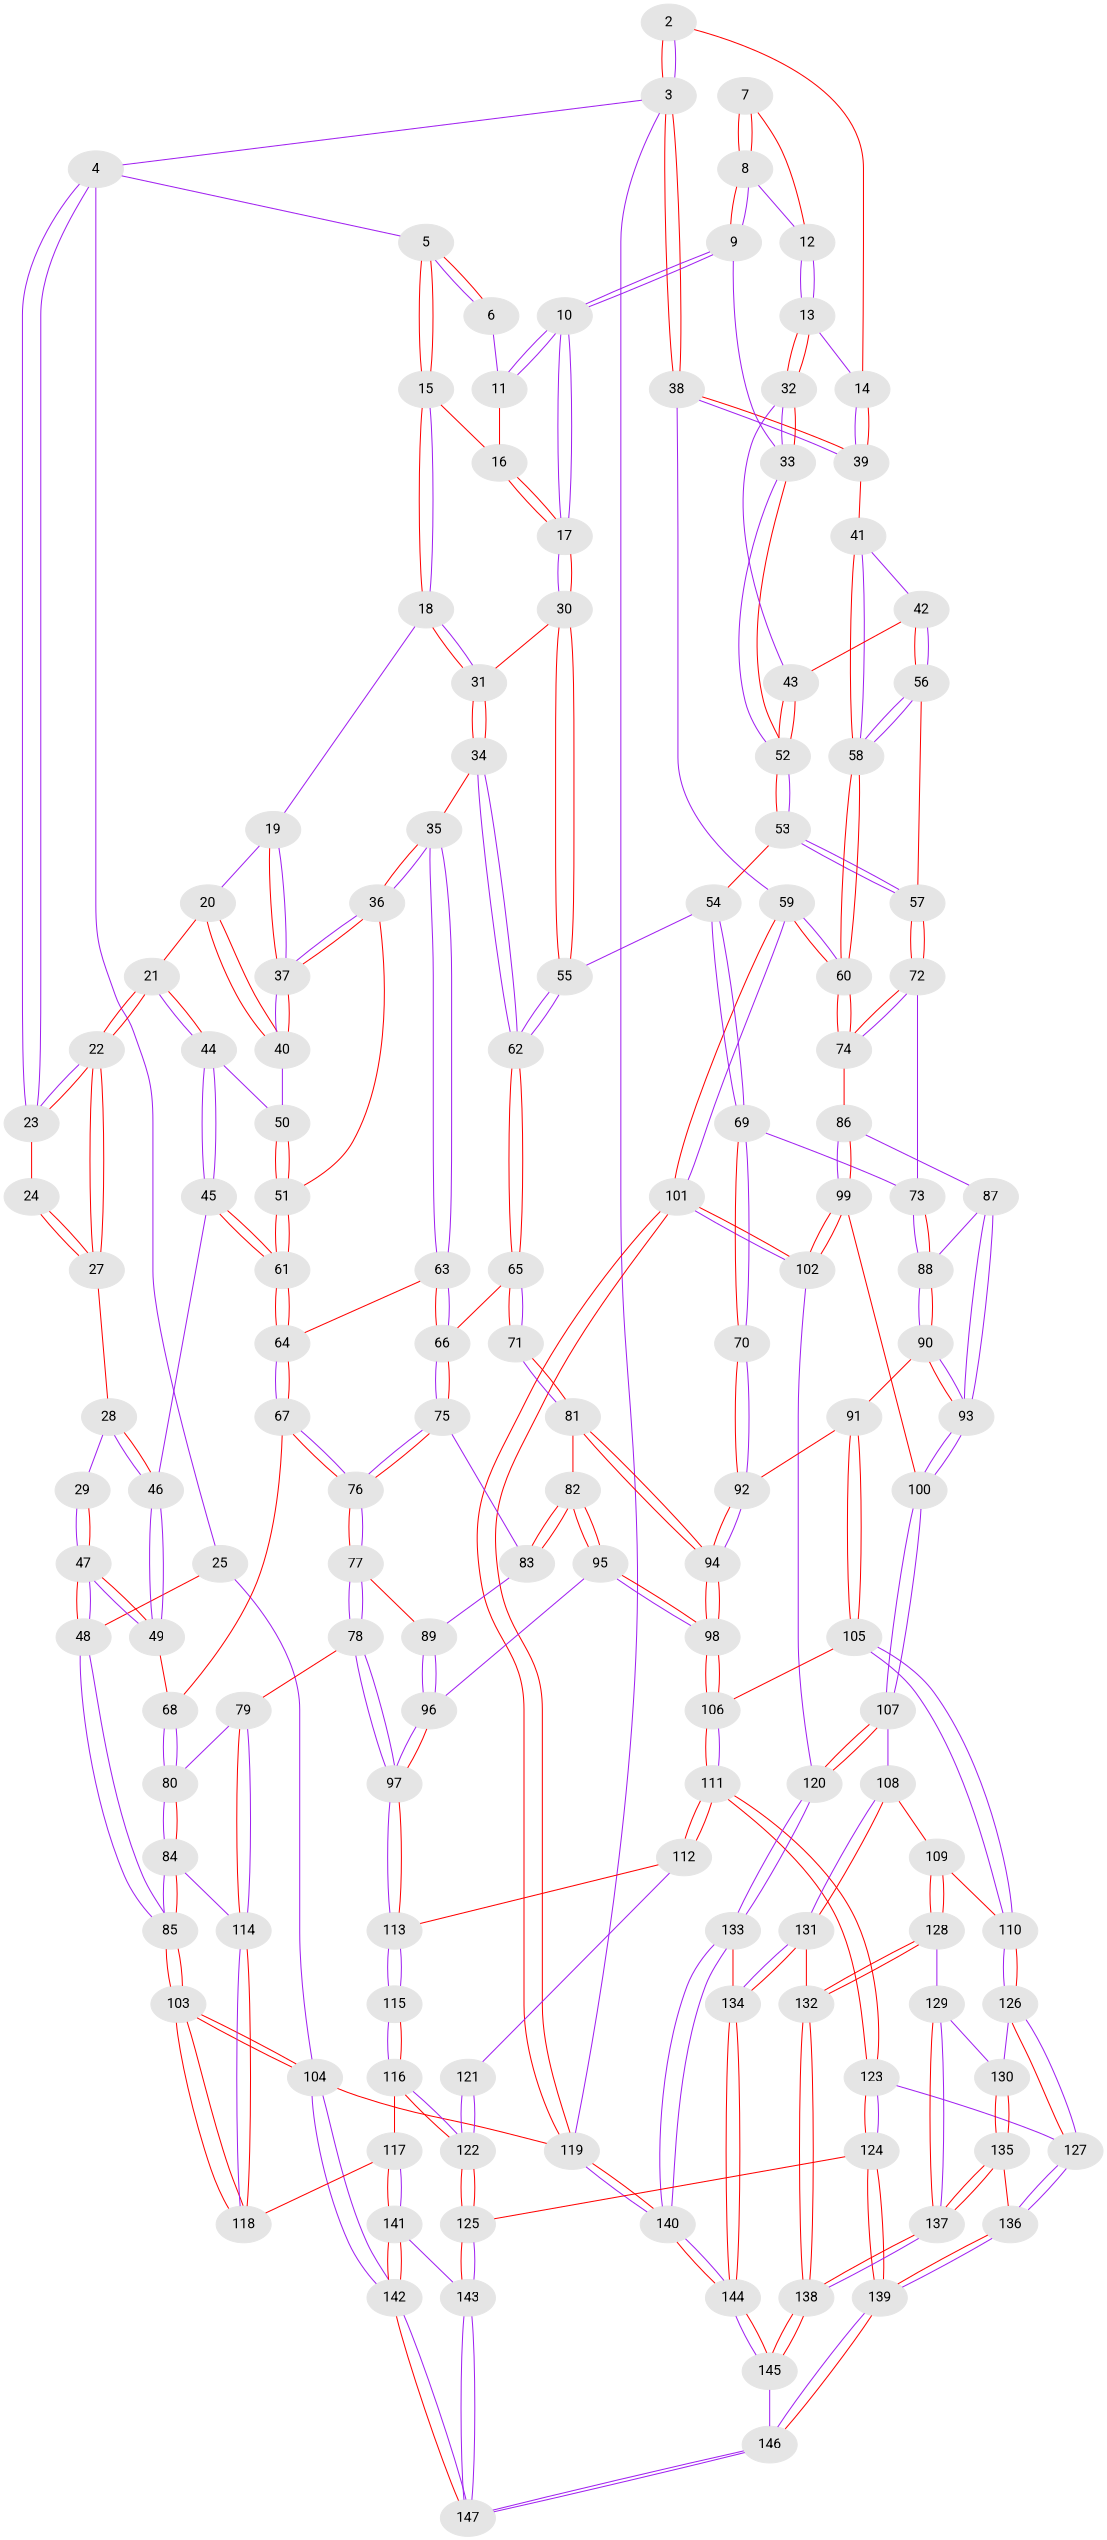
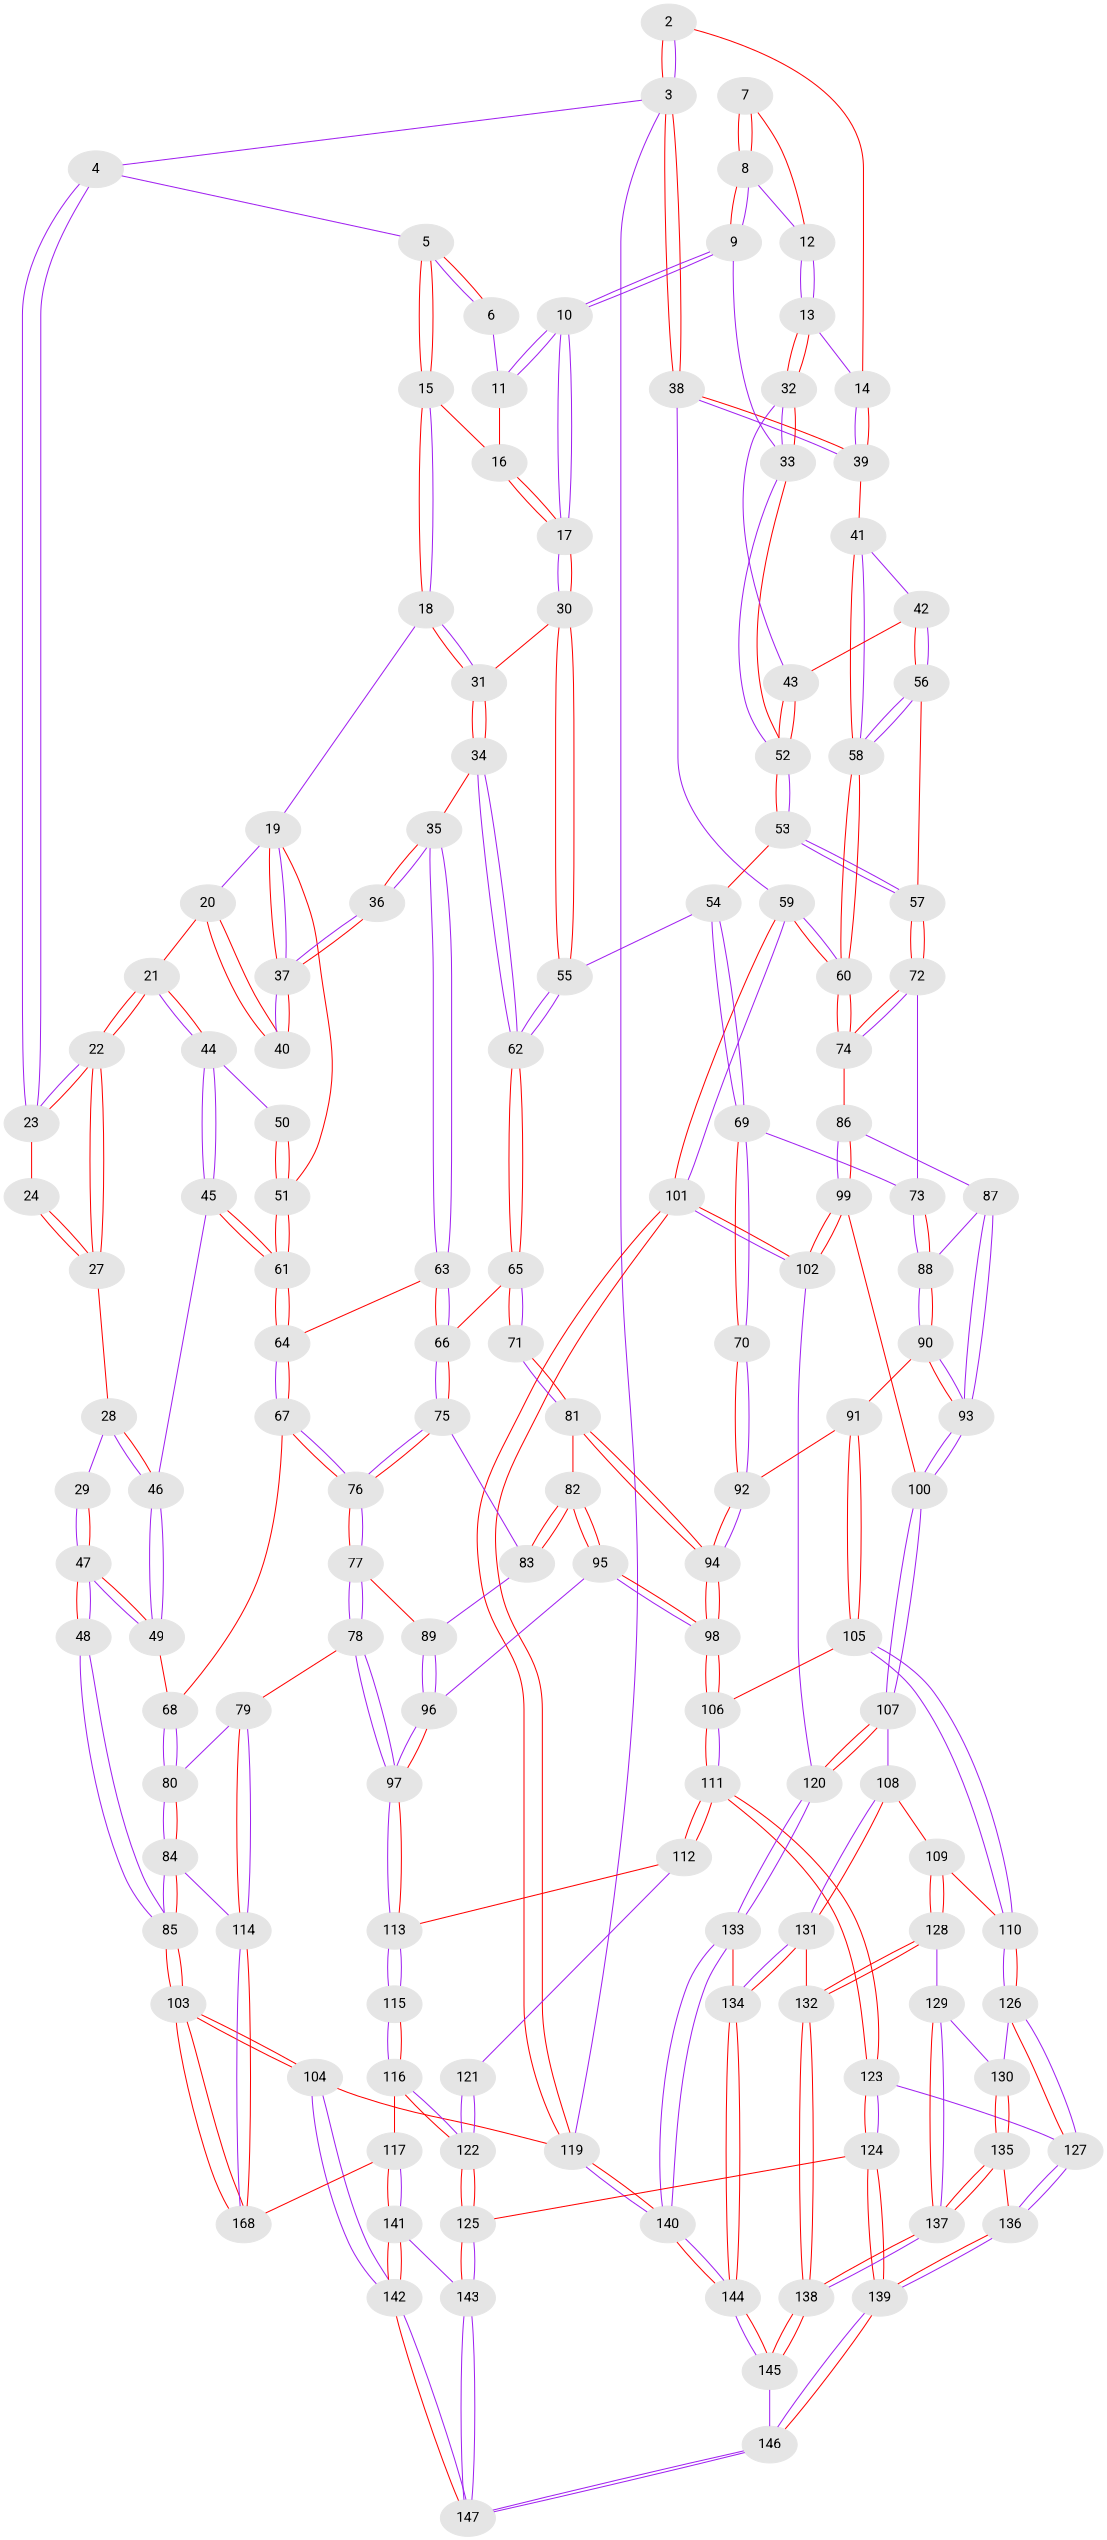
  graph {
    fontname=Roboto
    node [color=gray90 fontname=Roboto style=filled]
    edge [color=red fontname=Roboto]
    2
    3
    14
    7
    8
    12
    4
    38
    119
    39
    5
    23
-   25
    59
    140
    6
    15
    24
    48
    104
    11
    16
    18
    9
    13
    10
    33
    17
    52
    30
    32
    43
    41
    19
    31
    55
    20
    37
    34
    21
    40
    22
    44
    50
    27
    45
    28
    85
    142
    29
    47
    46
    49
    62
    35
    53
    36
    63
    65
    51
    64
    66
    61
    60
    101
    42
    58
    56
    57
    68
    103
    80
    54
    69
    72
    70
    73
    74
    102
    86
    67
    71
    75
    76
    81
    83
    77
    84
    92
    88
    94
    82
    90
    87
    99
    89
    78
    79
    97
    96
    114
    113
-   118
+   118 [label=168]
    95
    98
    93
    100
    91
    105
    106
    110
    107
    115
    111
    120
    108
    133
    147
    126
    112
    123
    109
    131
    128
    132
    134
    129
    127
    130
    121
    124
    122
    116
    117
    141
    125
    143
    144
    139
    136
    146
    135
    137
    138
    145
    2 -- 3
    2 -- 3 [color=purple]
    2 -- 14
    3 -- 4 [color=purple]
    3 -- 38
    3 -- 38
    3 -- 119 [color=purple]
    14 -- 39 [color=purple]
    14 -- 39
    7 -- 8
    7 -- 8
    7 -- 12
    8 -- 12 [color=purple]
    8 -- 9
    8 -- 9 [color=purple]
    12 -- 13 [color=purple]
    12 -- 13 [color=purple]
    4 -- 5 [color=purple]
    4 -- 23 [color=purple]
    4 -- 23 [color=purple]
-   4 -- 25 [color=purple]
    38 -- 39 [color=purple]
    38 -- 39
    38 -- 59 [color=purple]
    119 -- 140 [color=purple]
    119 -- 140
    39 -- 41
    5 -- 6 [color=purple]
    5 -- 6
    5 -- 15
    5 -- 15
    23 -- 24
-   25 -- 48
-   25 -- 104 [color=purple]
    59 -- 60
    59 -- 60 [color=purple]
    59 -- 101
    59 -- 101 [color=purple]
    140 -- 144
    140 -- 144 [color=purple]
    6 -- 11 [color=purple]
    15 -- 16
    15 -- 18
    15 -- 18 [color=purple]
    24 -- 27
    24 -- 27
    48 -- 85 [color=purple]
    48 -- 85 [color=purple]
    104 -- 119
    104 -- 142 [color=purple]
    104 -- 142 [color=purple]
    11 -- 16
    16 -- 17
    16 -- 17
    18 -- 19 [color=purple]
    18 -- 31
    18 -- 31 [color=purple]
    9 -- 10 [color=purple]
    9 -- 10 [color=purple]
    9 -- 33 [color=purple]
    13 -- 14 [color=purple]
    13 -- 32
    13 -- 32
    10 -- 11 [color=purple]
    10 -- 11 [color=purple]
    10 -- 17 [color=purple]
    10 -- 17 [color=purple]
    33 -- 52 [color=purple]
    33 -- 52
    17 -- 30 [color=purple]
    17 -- 30
    52 -- 53
    52 -- 53 [color=purple]
    30 -- 31
    30 -- 55
    30 -- 55
    32 -- 33 [color=purple]
    32 -- 33
    32 -- 43 [color=purple]
    43 -- 52
    43 -- 52
    41 -- 42 [color=purple]
    41 -- 58
    41 -- 58 [color=purple]
    19 -- 20 [color=purple]
    19 -- 37
    19 -- 37 [color=purple]
    31 -- 34
    31 -- 34
    55 -- 62 [color=purple]
    55 -- 62 [color=purple]
    20 -- 21
    20 -- 40
    20 -- 40
    37 -- 40 [color=purple]
    37 -- 40
    34 -- 62 [color=purple]
    34 -- 62 [color=purple]
    34 -- 35
    21 -- 22
    21 -- 22
    21 -- 44 [color=purple]
    21 -- 44
-   40 -- 50 [color=purple]
    22 -- 23 [color=purple]
    22 -- 23
    22 -- 27
    22 -- 27
    44 -- 50 [color=purple]
    44 -- 45 [color=purple]
    44 -- 45 [color=purple]
    50 -- 51
    50 -- 51
    27 -- 28
    45 -- 46 [color=purple]
    45 -- 61
    45 -- 61
    28 -- 29 [color=purple]
    28 -- 46 [color=purple]
    28 -- 46
    85 -- 103
    85 -- 103
    142 -- 147
    142 -- 147 [color=purple]
    29 -- 47 [color=purple]
    29 -- 47
    47 -- 48
    47 -- 48 [color=purple]
    47 -- 49 [color=purple]
    47 -- 49
    46 -- 49 [color=purple]
    46 -- 49 [color=purple]
    49 -- 68
    62 -- 65
    62 -- 65
    35 -- 36
    35 -- 36 [color=purple]
    35 -- 63 [color=purple]
    35 -- 63 [color=purple]
    53 -- 57 [color=purple]
    53 -- 57 [color=purple]
    53 -- 54
    36 -- 37 [color=purple]
    36 -- 37
-   36 -- 51
+   19 -- 51
    63 -- 64
    63 -- 66
    63 -- 66 [color=purple]
    65 -- 66
    65 -- 71
    65 -- 71 [color=purple]
    51 -- 61
    51 -- 61
    64 -- 67 [color=purple]
    64 -- 67
    66 -- 75 [color=purple]
    66 -- 75
    61 -- 64
    61 -- 64
    60 -- 74
    60 -- 74
    101 -- 119
    101 -- 119
    101 -- 102 [color=purple]
    101 -- 102
    42 -- 43
    42 -- 56
    42 -- 56 [color=purple]
    58 -- 60
    58 -- 60
    56 -- 58 [color=purple]
    56 -- 58 [color=purple]
    56 -- 57
    57 -- 72
    57 -- 72
    68 -- 80 [color=purple]
    68 -- 80 [color=purple]
    103 -- 104
    103 -- 104
    103 -- 118
    103 -- 118
    80 -- 84 [color=purple]
    80 -- 84
    54 -- 55 [color=purple]
    54 -- 69 [color=purple]
    54 -- 69 [color=purple]
    69 -- 70
    69 -- 70 [color=purple]
    69 -- 73 [color=purple]
    72 -- 73 [color=purple]
    72 -- 74
    72 -- 74 [color=purple]
    70 -- 92
    70 -- 92 [color=purple]
    73 -- 88 [color=purple]
    73 -- 88
    74 -- 86
    102 -- 120 [color=purple]
    86 -- 87 [color=purple]
    86 -- 99 [color=purple]
    86 -- 99
    67 -- 68
    67 -- 76
    67 -- 76 [color=purple]
    71 -- 81 [color=purple]
    71 -- 81
    75 -- 76 [color=purple]
    75 -- 76
    75 -- 83 [color=purple]
    76 -- 77
    76 -- 77 [color=purple]
    81 -- 94
    81 -- 94
    81 -- 82
    83 -- 89 [color=purple]
    77 -- 89
    77 -- 78 [color=purple]
    77 -- 78 [color=purple]
    84 -- 85 [color=purple]
    84 -- 85
    84 -- 114 [color=purple]
    92 -- 94
    92 -- 94 [color=purple]
    88 -- 90 [color=purple]
    88 -- 90
    94 -- 98
    94 -- 98
    82 -- 83
    82 -- 83
    82 -- 95
    82 -- 95
    90 -- 93
    90 -- 93 [color=purple]
    90 -- 91
    87 -- 88 [color=purple]
    87 -- 93 [color=purple]
    87 -- 93 [color=purple]
    99 -- 102
    99 -- 102
    99 -- 100
    89 -- 96 [color=purple]
    89 -- 96 [color=purple]
    78 -- 79
    78 -- 97 [color=purple]
    78 -- 97 [color=purple]
    79 -- 80 [color=purple]
    79 -- 114
    79 -- 114 [color=purple]
    97 -- 113 [color=purple]
    97 -- 113
    96 -- 97 [color=purple]
    96 -- 97
    114 -- 118 [color=purple]
    114 -- 118
    113 -- 115 [color=purple]
    113 -- 115 [color=purple]
    95 -- 96 [color=purple]
    95 -- 98 [color=purple]
    95 -- 98
    98 -- 106
    98 -- 106
    93 -- 100 [color=purple]
    93 -- 100 [color=purple]
    100 -- 107 [color=purple]
    100 -- 107 [color=purple]
    91 -- 92
    91 -- 105
    91 -- 105
    105 -- 106
    105 -- 110 [color=purple]
    105 -- 110 [color=purple]
    106 -- 111
    106 -- 111 [color=purple]
    110 -- 126 [color=purple]
    110 -- 126
    107 -- 120
    107 -- 120
    107 -- 108 [color=purple]
    115 -- 116 [color=purple]
    115 -- 116
    111 -- 112
    111 -- 112
    111 -- 123
    111 -- 123
    120 -- 133 [color=purple]
    120 -- 133 [color=purple]
    108 -- 109
    108 -- 131 [color=purple]
    108 -- 131
    133 -- 140 [color=purple]
    133 -- 140 [color=purple]
    133 -- 134
    126 -- 127
    126 -- 127 [color=purple]
    126 -- 130 [color=purple]
    112 -- 113
    112 -- 121 [color=purple]
    123 -- 127 [color=purple]
    123 -- 124
    123 -- 124 [color=purple]
    109 -- 110
    109 -- 128
    109 -- 128
    131 -- 132
    131 -- 134 [color=purple]
    131 -- 134
    128 -- 132
    128 -- 132
    128 -- 129 [color=purple]
    132 -- 138
    132 -- 138
    134 -- 144
    134 -- 144
    129 -- 130 [color=purple]
    129 -- 137
    129 -- 137 [color=purple]
    127 -- 136 [color=purple]
    127 -- 136 [color=purple]
    130 -- 135
    130 -- 135
    121 -- 122 [color=purple]
    121 -- 122 [color=purple]
    124 -- 125
    124 -- 139
    124 -- 139
    122 -- 125
    122 -- 125
    116 -- 122
    116 -- 122 [color=purple]
    116 -- 117
    117 -- 118
    117 -- 141
    117 -- 141 [color=purple]
    141 -- 142
    141 -- 142
    141 -- 143 [color=purple]
    125 -- 143
    125 -- 143 [color=purple]
    143 -- 147 [color=purple]
    143 -- 147 [color=purple]
    144 -- 145 [color=purple]
    144 -- 145
    139 -- 146 [color=purple]
    139 -- 146
    136 -- 139
    136 -- 139 [color=purple]
    146 -- 147 [color=purple]
    146 -- 147 [color=purple]
    135 -- 136
    135 -- 137
    135 -- 137
    137 -- 138
    137 -- 138 [color=purple]
    138 -- 145
    138 -- 145
    145 -- 146 [color=purple]
  }
